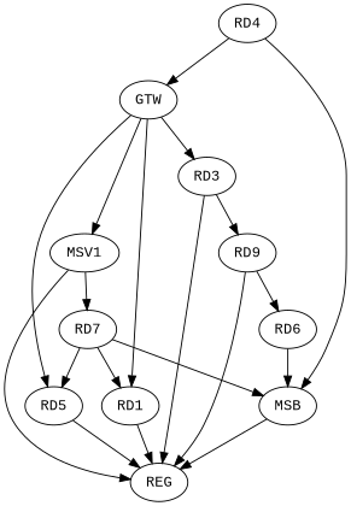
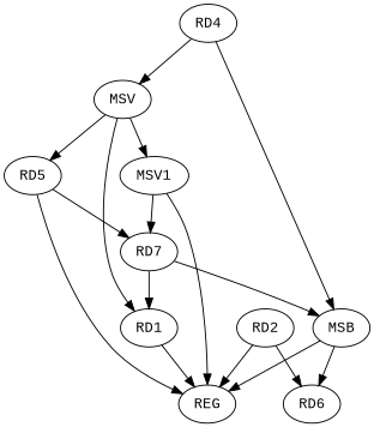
  strict digraph {
    fontname="Liberation Mono"
    node [fontname="Liberation Mono"]
    edge [fontname="Liberation Mono"]
    n1 [label=RD1]
    n2 [label=REG]
    n3 [label=RD7]
    n4 [label=MSB]
-   n5 [label=RD9]
+   n5 [label=RD2]
    n6 [label=RD6]
-   n7 [label=RD3]
    n8 [label=RD4]
-   n9 [label=GTW]
+   n9 [label=MSV]
    n10 [label=RD5]
    n11 [label=MSV1]
    n1 -> n2
    n3 -> n1
    n3 -> n4
    n4 -> n2
    n5 -> n2
    n5 -> n6
-   n6 -> n4
-   n7 -> n2
-   n7 -> n5
+   n4 -> n6
    n8 -> n4
    n8 -> n9
    n9 -> n1
-   n9 -> n7
    n9 -> n10
    n9 -> n11
    n10 -> n2
-   n3 -> n10
+   n10 -> n3
    n11 -> n2
    n11 -> n3
  }
